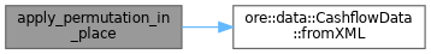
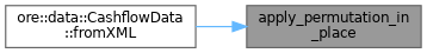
  digraph {
    rankdir=RL
    node [fontname=Helvetica fontsize=10 shape=box style=filled]
    n1 [color=gray40 fillcolor=grey60 fontcolor=black height=0.2 label="apply_permutation_in\l_place" width=0.4]
    n2 [color=grey40 fillcolor=white height=0.2 label="ore::data::CashflowData\l::fromXML" width=0.4]
-   n2 -> n1 [color=steelblue1 dir=back fontname=Helvetica fontsize=10 labelfontname=Helvetica labelfontsize=10 style=solid]
+   n1 -> n2 [color=steelblue1 dir=back fontname=Helvetica fontsize=10 labelfontname=Helvetica labelfontsize=10 style=solid]
  }
